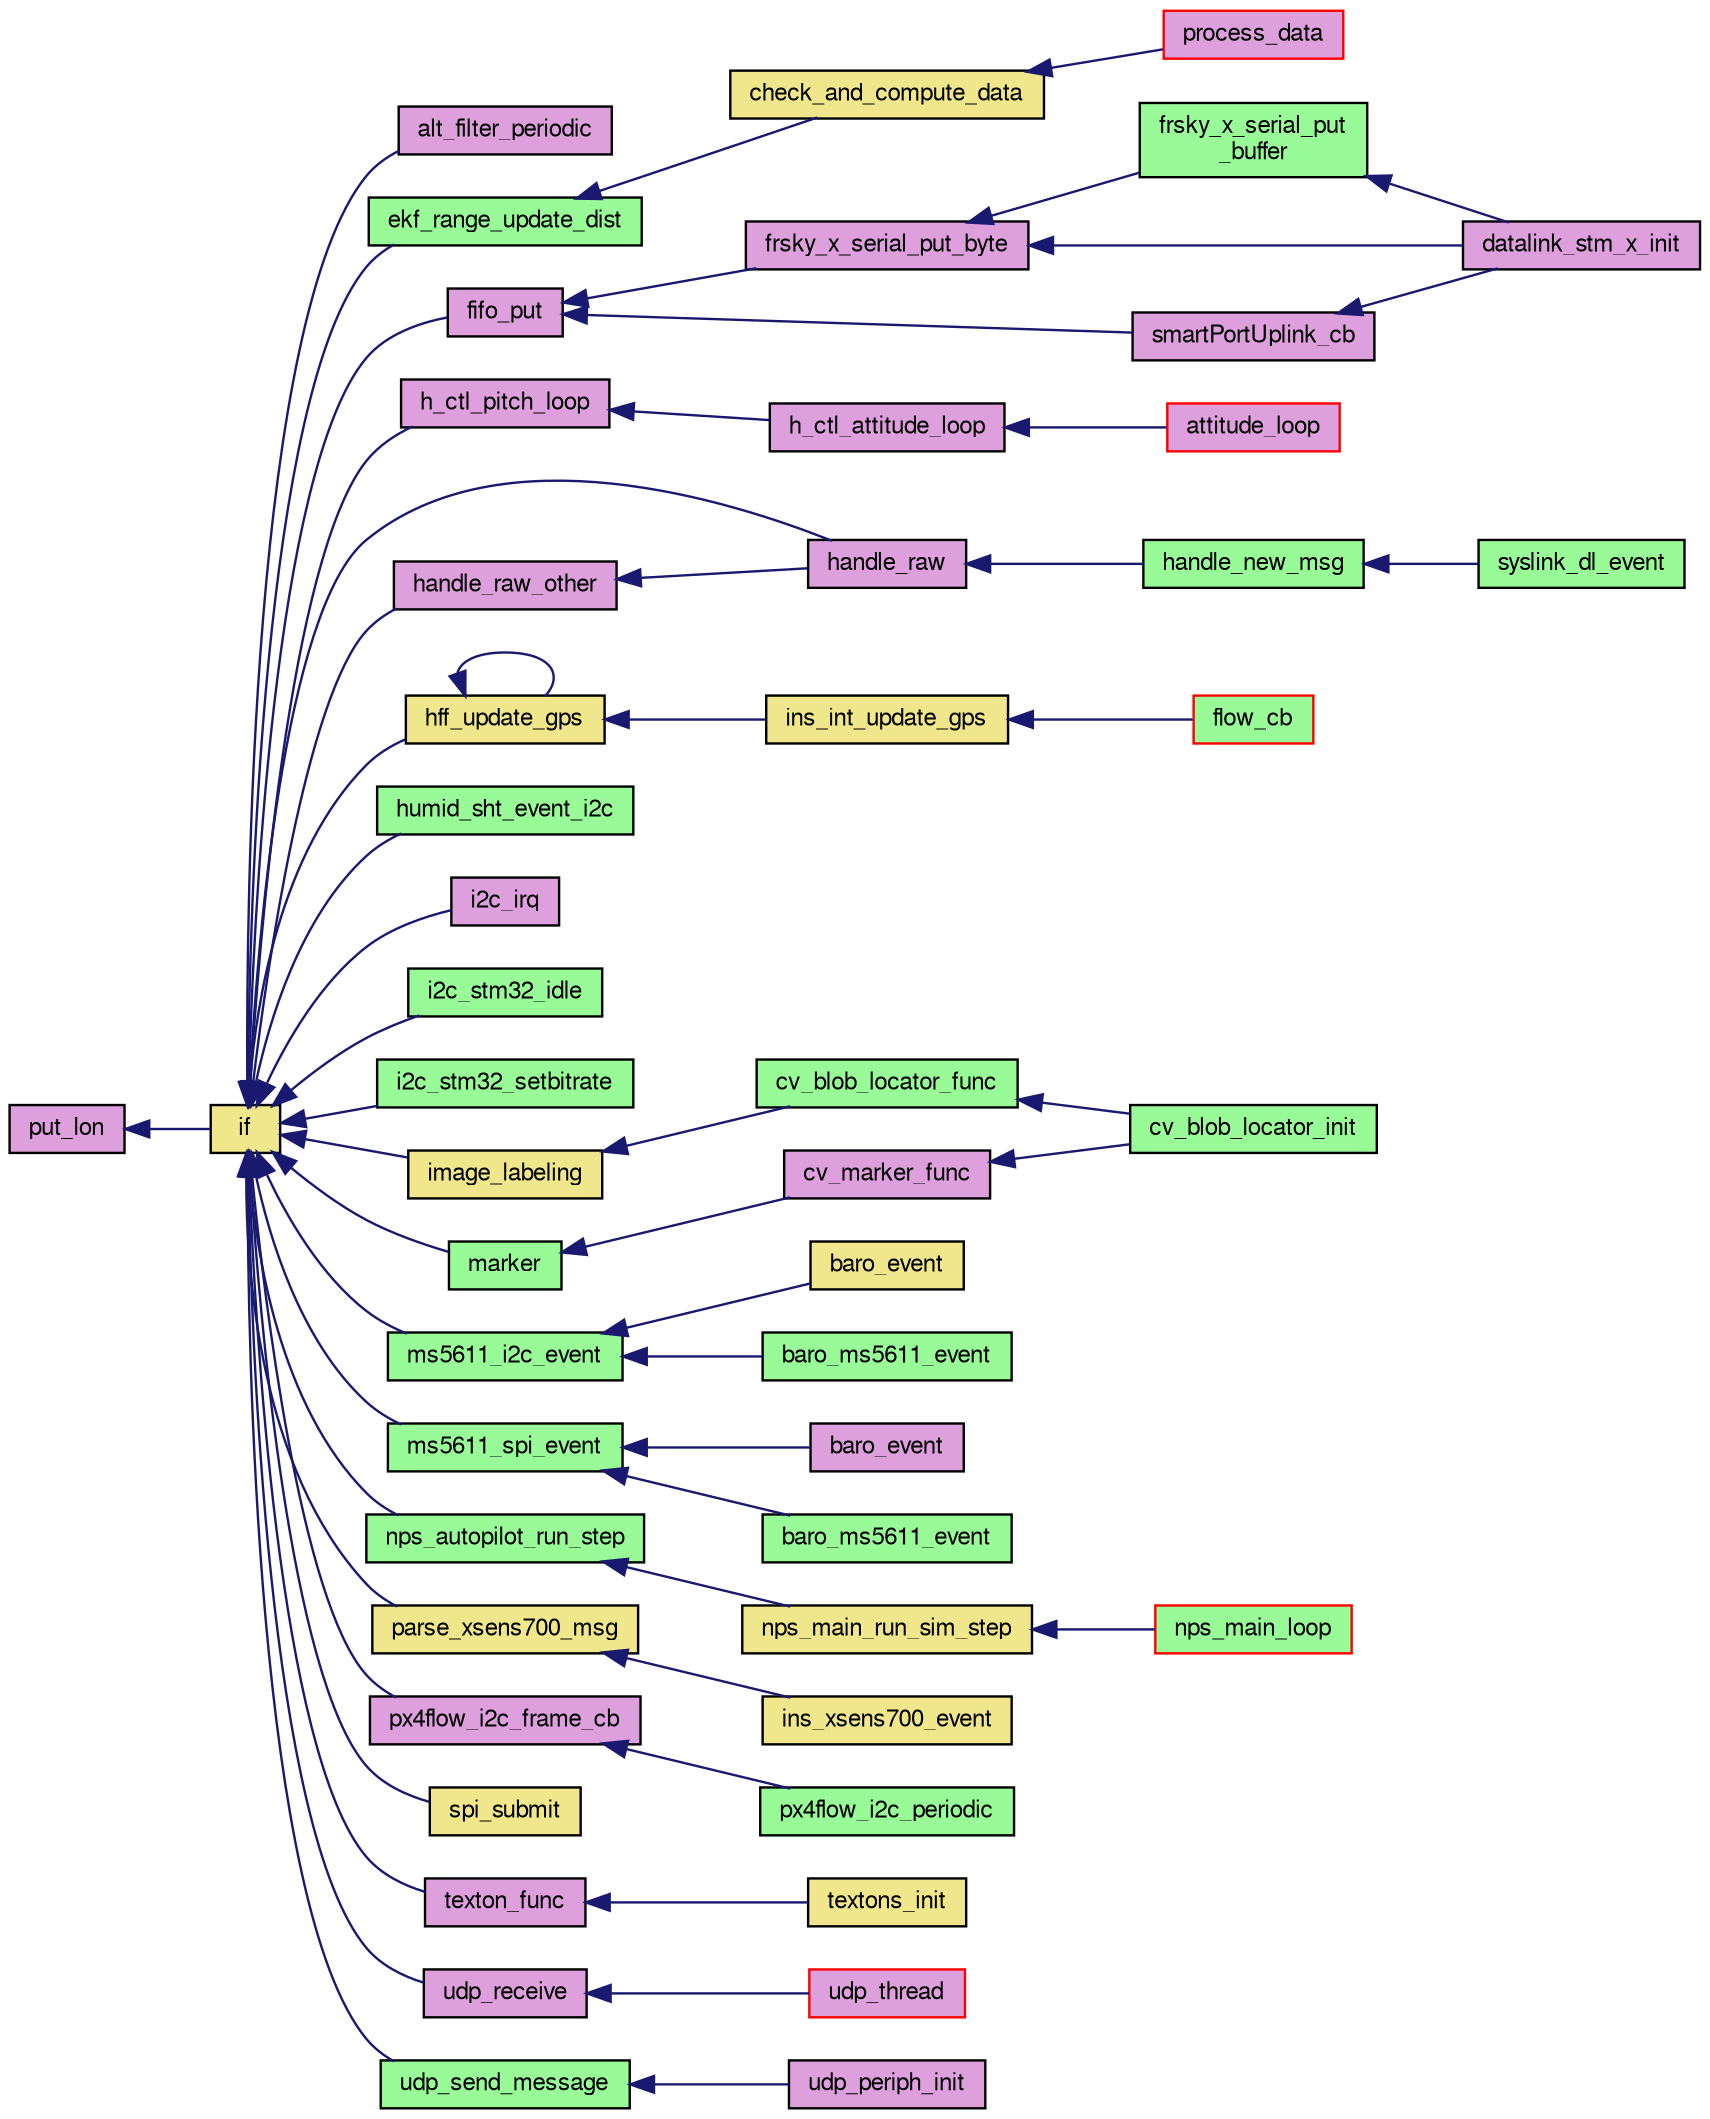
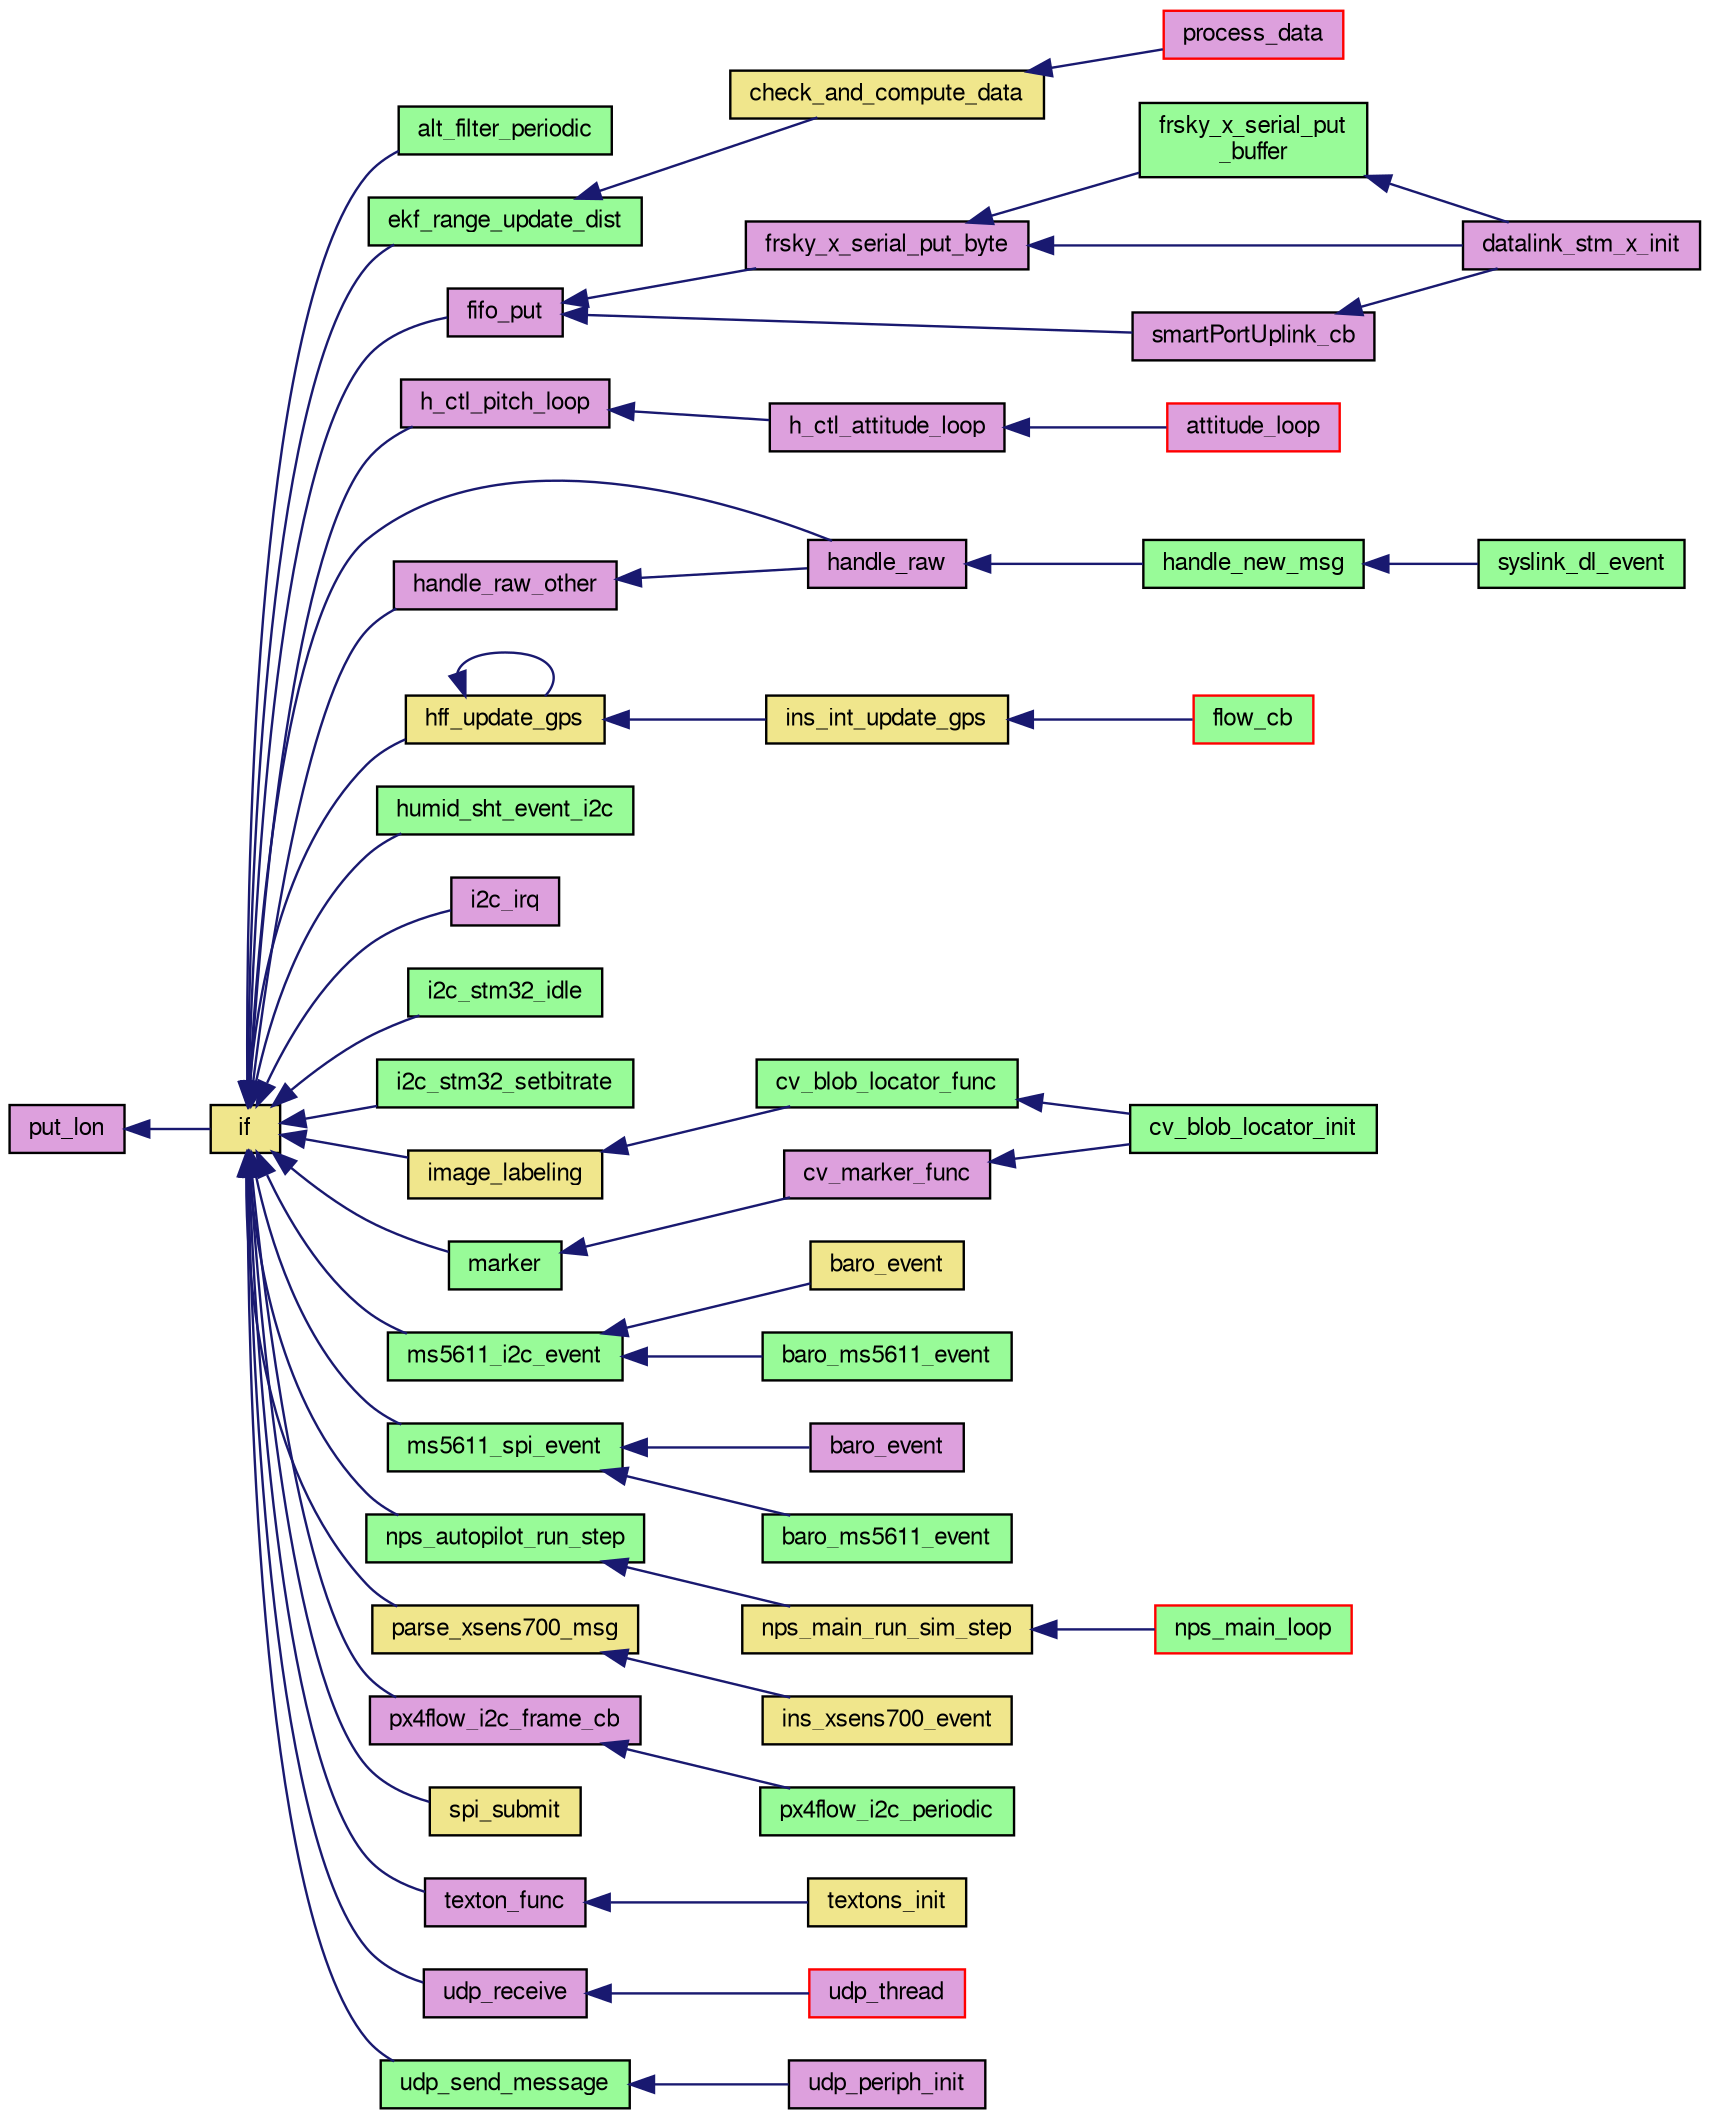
  digraph {
    rankdir=LR
    node [color=black fillcolor=plum fontname=FreeSans fontsize=10 shape=record style=filled]
    edge [color=midnightblue dir=back fontname=FreeSans fontsize=10 labelfontname=FreeSans labelfontsize=10 style=solid]
    n1 [fontcolor=black height=0.2 label=put_lon width=0.4]
    n2 [fillcolor=khaki height=0.2 label=if width=0.4]
-   n3 [height=0.2 label=alt_filter_periodic width=0.4]
+   n3 [fillcolor=palegreen height=0.2 label=alt_filter_periodic width=0.4]
    n4 [fillcolor=palegreen height=0.2 label=ekf_range_update_dist width=0.4]
    n5 [height=0.2 label=fifo_put width=0.4]
    n6 [height=0.2 label=h_ctl_pitch_loop width=0.4]
    n7 [height=0.2 label=handle_raw width=0.4]
    n8 [height=0.2 label=handle_raw_other width=0.4]
    n9 [fillcolor=khaki height=0.2 label=hff_update_gps width=0.4]
    n10 [fillcolor=palegreen height=0.2 label=humid_sht_event_i2c width=0.4]
    n11 [height=0.2 label=i2c_irq width=0.4]
    n12 [fillcolor=palegreen height=0.2 label=i2c_stm32_idle width=0.4]
    n13 [fillcolor=palegreen height=0.2 label=i2c_stm32_setbitrate width=0.4]
    n14 [fillcolor=khaki height=0.2 label=image_labeling width=0.4]
    n15 [fillcolor=palegreen height=0.2 label=marker width=0.4]
    n16 [fillcolor=palegreen height=0.2 label=ms5611_i2c_event width=0.4]
    n17 [fillcolor=palegreen height=0.2 label=ms5611_spi_event width=0.4]
    n18 [fillcolor=palegreen height=0.2 label=nps_autopilot_run_step width=0.4]
    n19 [fillcolor=khaki height=0.2 label=parse_xsens700_msg width=0.4]
    n20 [height=0.2 label=px4flow_i2c_frame_cb width=0.4]
    n21 [fillcolor=khaki height=0.2 label=spi_submit width=0.4]
    n22 [height=0.2 label=texton_func width=0.4]
    n23 [height=0.2 label=udp_receive width=0.4]
    n24 [fillcolor=palegreen height=0.2 label=udp_send_message width=0.4]
    n25 [fillcolor=khaki height=0.2 label=check_and_compute_data width=0.4]
    n26 [height=0.2 label=frsky_x_serial_put_byte width=0.4]
    n27 [height=0.2 label=smartPortUplink_cb width=0.4]
    n28 [height=0.2 label=h_ctl_attitude_loop width=0.4]
    n29 [fillcolor=palegreen height=0.2 label=handle_new_msg width=0.4]
    n30 [fillcolor=khaki height=0.2 label=ins_int_update_gps width=0.4]
    n31 [fillcolor=palegreen height=0.2 label=cv_blob_locator_func width=0.4]
    n32 [height=0.2 label=cv_marker_func width=0.4]
    n33 [fillcolor=khaki height=0.2 label=baro_event width=0.4]
    n34 [fillcolor=palegreen height=0.2 label=baro_ms5611_event width=0.4]
    n35 [height=0.2 label=baro_event width=0.4]
    n36 [fillcolor=palegreen height=0.2 label=baro_ms5611_event width=0.4]
    n37 [fillcolor=khaki height=0.2 label=nps_main_run_sim_step width=0.4]
    n38 [fillcolor=khaki height=0.2 label=ins_xsens700_event width=0.4]
    n39 [fillcolor=palegreen height=0.2 label=px4flow_i2c_periodic width=0.4]
    n40 [fillcolor=khaki height=0.2 label=textons_init width=0.4]
    n41 [color=red height=0.2 label=udp_thread width=0.4]
    n42 [height=0.2 label=udp_periph_init width=0.4]
    n43 [color=red height=0.2 label=process_data width=0.4]
    n44 [fillcolor=palegreen height=0.2 label="frsky_x_serial_put\l_buffer" width=0.4]
    n45 [height=0.2 label=datalink_stm_x_init width=0.4]
    n46 [color=red height=0.2 label=attitude_loop width=0.4]
    n47 [fillcolor=palegreen height=0.2 label=syslink_dl_event width=0.4]
    n48 [color=red fillcolor=palegreen height=0.2 label=flow_cb width=0.4]
    n49 [fillcolor=palegreen height=0.2 label=cv_blob_locator_init width=0.4]
    n50 [color=red fillcolor=palegreen height=0.2 label=nps_main_loop width=0.4]
    n1 -> n2
    n2 -> n3
    n2 -> n4
    n2 -> n5
    n2 -> n6
    n2 -> n7
    n2 -> n8
    n2 -> n9
    n2 -> n10
    n2 -> n11
    n2 -> n12
    n2 -> n13
    n2 -> n14
    n2 -> n15
    n2 -> n16
    n2 -> n17
    n2 -> n18
    n2 -> n19
    n2 -> n20
    n2 -> n21
    n2 -> n22
    n2 -> n23
    n2 -> n24
    n4 -> n25
    n5 -> n26
    n5 -> n27
    n6 -> n28
    n7 -> n29
    n8 -> n7
    n9 -> n9
    n9 -> n30
    n14 -> n31
    n15 -> n32
    n16 -> n33
    n16 -> n34
    n17 -> n35
    n17 -> n36
    n18 -> n37
    n19 -> n38
    n20 -> n39
    n22 -> n40
    n23 -> n41
    n24 -> n42
    n25 -> n43
    n26 -> n44
    n26 -> n45
    n27 -> n45
    n28 -> n46
    n29 -> n47
    n30 -> n48
    n31 -> n49
    n32 -> n49
    n37 -> n50
    n44 -> n45
  }
